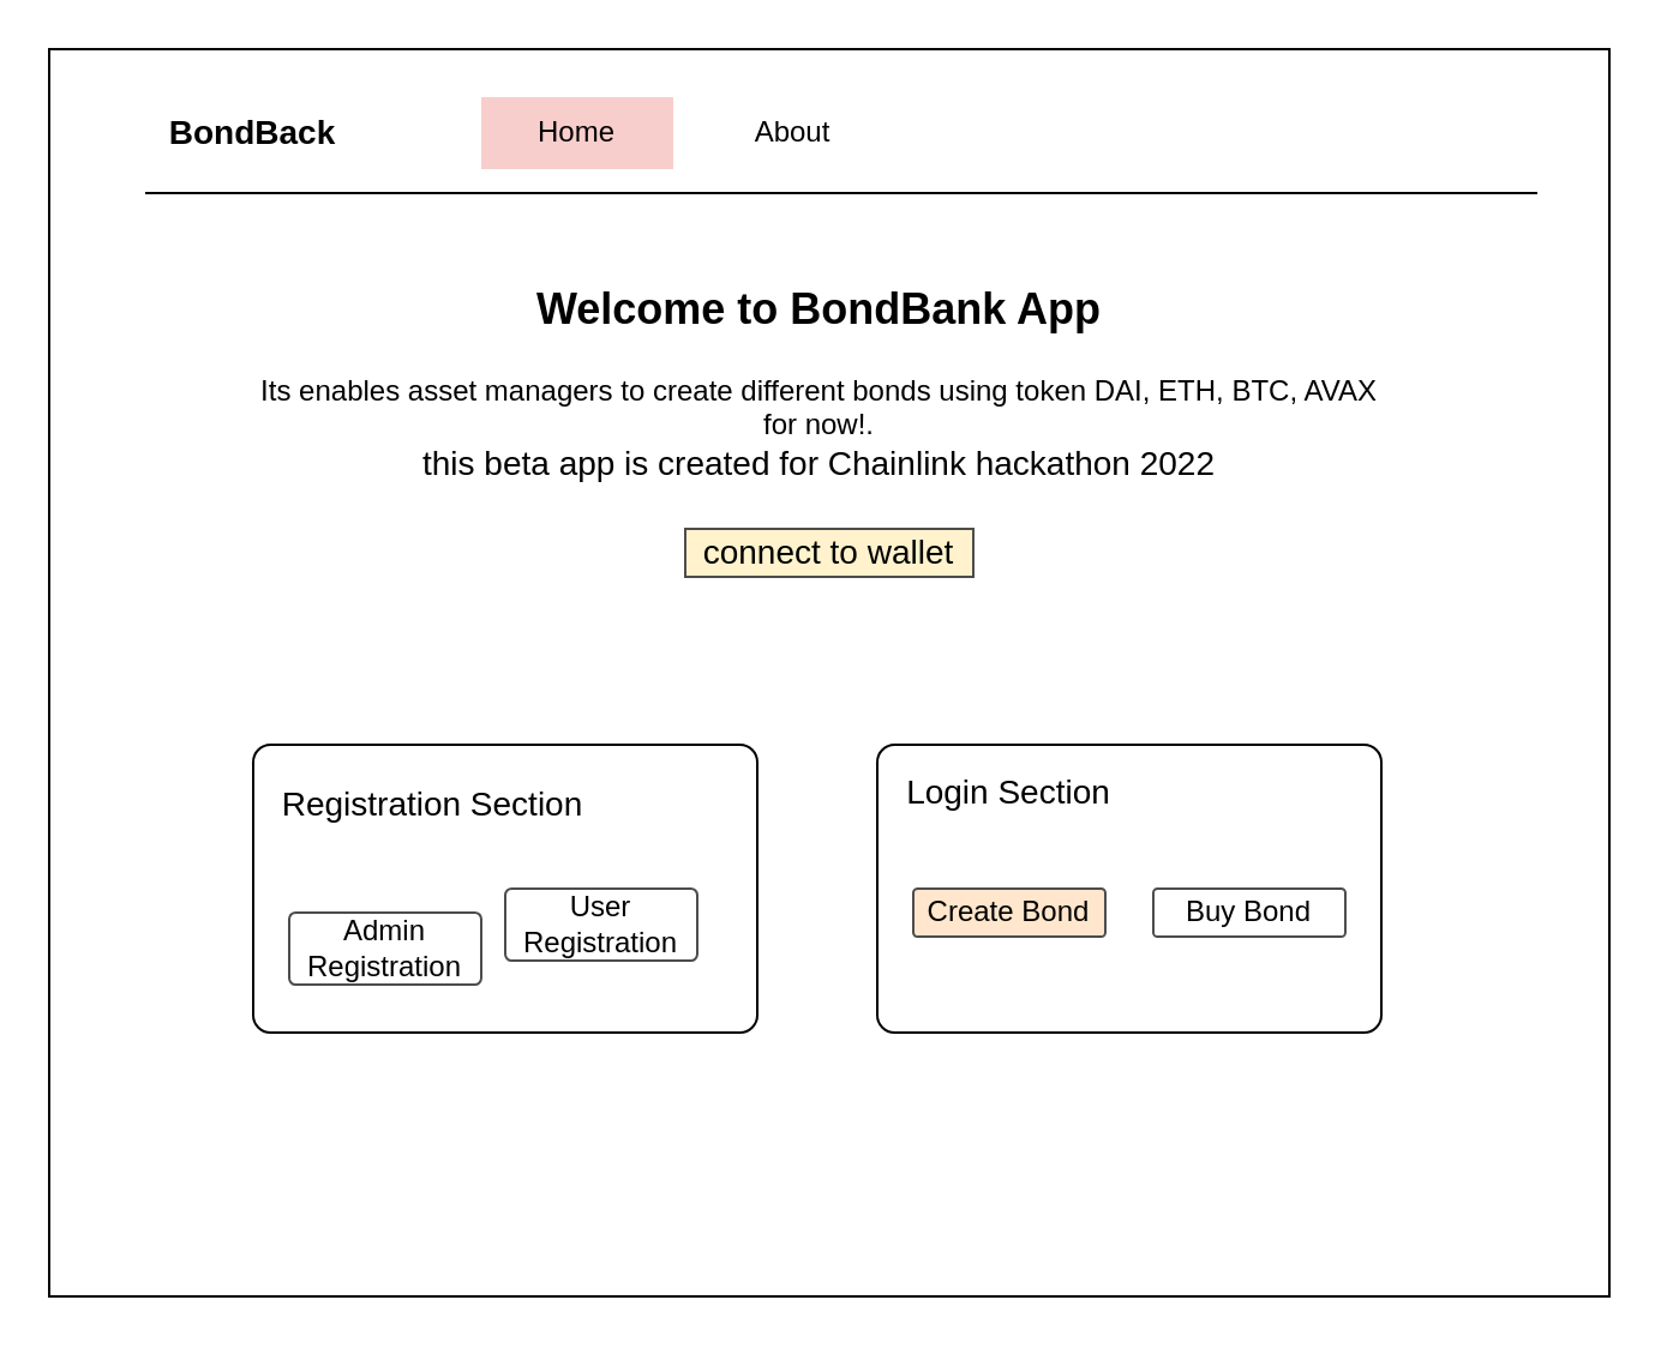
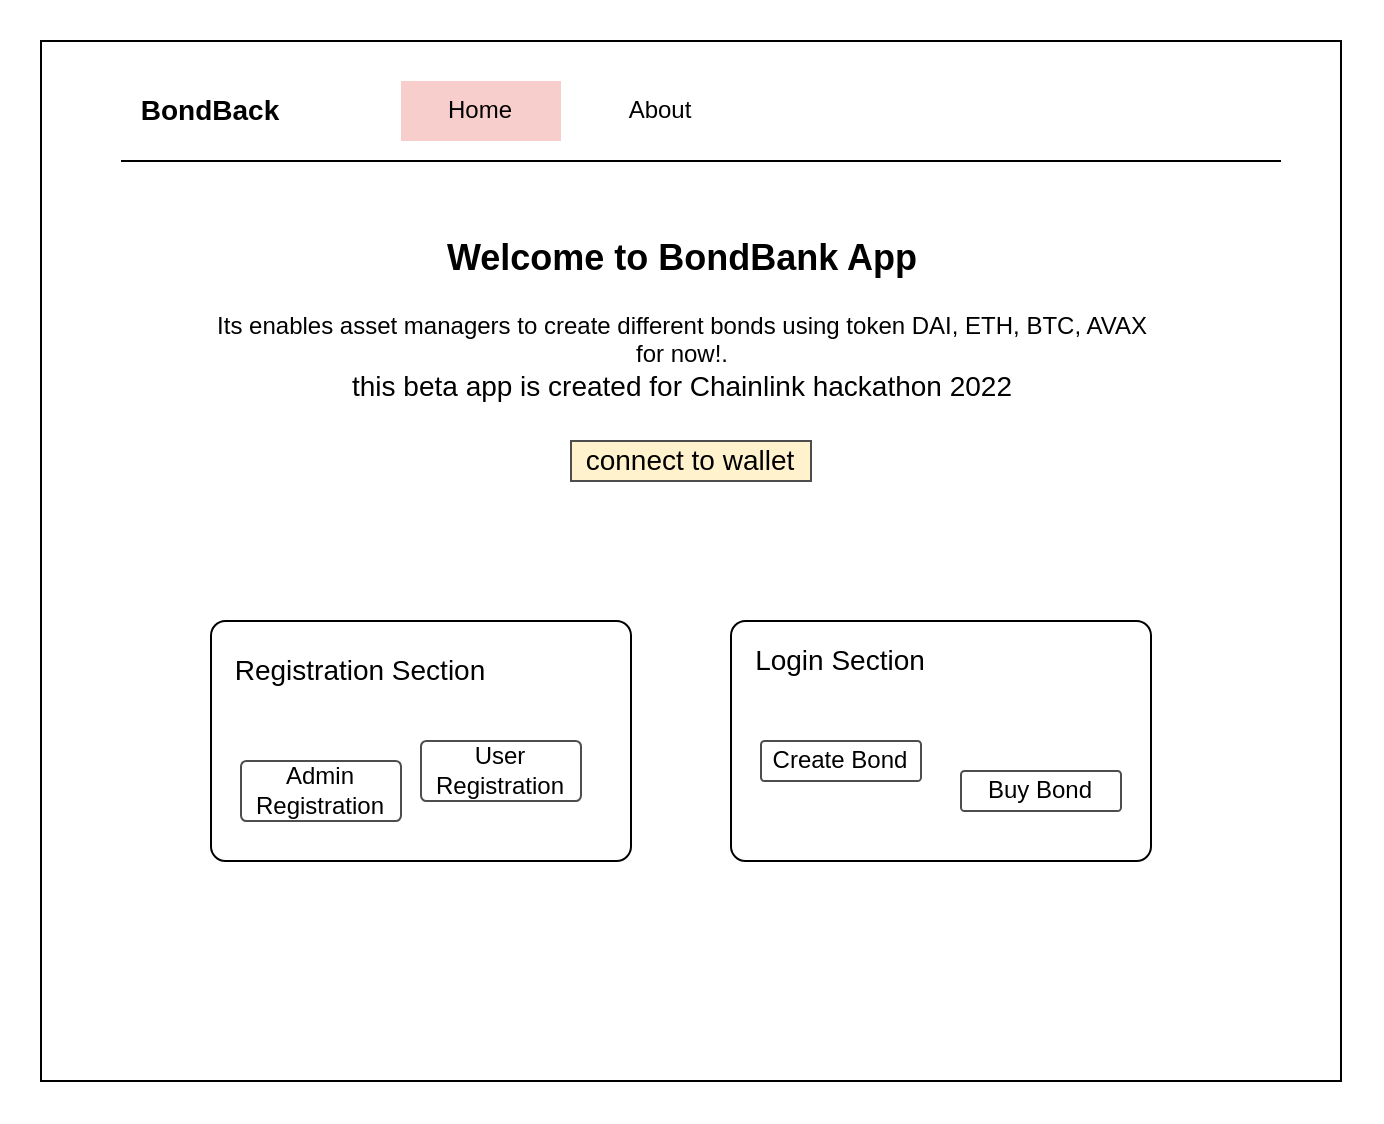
  <mxCell id="0" />
  <mxCell id="1" parent="0" />
  <mxCell id="2" value="" style="rounded=0;whiteSpace=wrap;html=1;" parent="1" vertex="1"><mxGeometry x="20" y="20" width="650" height="520" as="geometry" /></mxCell>
  <mxCell id="3" value="BondBack" style="rounded=0;whiteSpace=wrap;html=1;strokeColor=none;fontFamily=Helvetica;fontSize=14;fontStyle=1" parent="1" vertex="1"><mxGeometry x="40" y="40" width="130" height="30" as="geometry" /></mxCell>
  <mxCell id="4" value="About" style="rounded=0;whiteSpace=wrap;html=1;strokeColor=none;" parent="1" vertex="1"><mxGeometry x="290" y="40" width="80" height="30" as="geometry" /></mxCell>
  <mxCell id="5" value="Home" style="rounded=0;whiteSpace=wrap;html=1;strokeColor=none;fillColor=#f8cecc;" parent="1" vertex="1"><mxGeometry x="200" y="40" width="80" height="30" as="geometry" /></mxCell>
  <mxCell id="6" value="" style="endArrow=none;html=1;rounded=0;" parent="1" edge="1"><mxGeometry width="50" height="50" relative="1" as="geometry"><mxPoint x="60" y="80" as="sourcePoint" /><mxPoint x="320" y="80" as="targetPoint" /><Array as="points"><mxPoint x="640" y="80" /></Array></mxGeometry></mxCell>
  <mxCell id="7" value="&lt;p style=&quot;box-sizing: border-box; line-height: 1; margin: 2rem 0px; font-size: 14px;&quot;&gt;&lt;/p&gt;&lt;h2 style=&quot;text-align: center;&quot;&gt;Welcome to BondBank App&lt;/h2&gt;&lt;div style=&quot;text-align: center;&quot;&gt;&lt;span style=&quot;background-color: initial;&quot;&gt;Its enables asset managers to create different bonds using token DAI, ETH, BTC, AVAX for now!.&lt;/span&gt;&lt;/div&gt;&lt;div style=&quot;text-align: center;&quot;&gt;&lt;span style=&quot;background-color: initial; font-size: 14px;&quot;&gt;this beta app is created for Chainlink hackathon 2022&lt;/span&gt;&lt;/div&gt;&lt;p&gt;&lt;/p&gt;" style="rounded=0;whiteSpace=wrap;html=1;align=left;strokeColor=none;" parent="1" vertex="1"><mxGeometry x="105" y="90" width="470" height="120" as="geometry" /></mxCell>
  <mxCell id="8" value="connect to wallet" style="rounded=0;whiteSpace=wrap;html=1;fontFamily=Helvetica;fontSize=14;strokeColor=#4D4D4D;fillColor=#fff2cc;" parent="1" vertex="1"><mxGeometry x="285" y="220" width="120" height="20" as="geometry" /></mxCell>
  <mxCell id="9" value="" style="rounded=1;whiteSpace=wrap;html=1;fontFamily=Helvetica;fontSize=14;arcSize=6;" parent="1" vertex="1"><mxGeometry x="365" y="310" width="210" height="120" as="geometry" /></mxCell>
  <mxCell id="10" value="" style="rounded=1;whiteSpace=wrap;html=1;fontFamily=Helvetica;fontSize=14;arcSize=6;" parent="1" vertex="1"><mxGeometry x="105" y="310" width="210" height="120" as="geometry" /></mxCell>
  <mxCell id="11" value="Login Section" style="rounded=0;whiteSpace=wrap;html=1;strokeColor=none;fontFamily=Helvetica;fontSize=14;" parent="1" vertex="1"><mxGeometry x="370" y="320" width="100" height="20" as="geometry" /></mxCell>
- <mxCell id="12" value="Create Bond" style="rounded=1;whiteSpace=wrap;html=1;strokeColor=#4D4D4D;fontFamily=Helvetica;fontSize=12;arcSize=9;fillColor=#ffe6cc;" parent="1" vertex="1"><mxGeometry x="380" y="370" width="80" height="20" as="geometry" /></mxCell>
- <mxCell id="13" value="Buy Bond" style="rounded=1;whiteSpace=wrap;html=1;strokeColor=#4D4D4D;fontFamily=Helvetica;fontSize=12;arcSize=9;" parent="1" vertex="1"><mxGeometry x="480" y="370" width="80" height="20" as="geometry" /></mxCell>
+ <mxCell id="12" value="Create Bond" style="rounded=1;whiteSpace=wrap;html=1;strokeColor=#4D4D4D;fontFamily=Helvetica;fontSize=12;arcSize=9;" parent="1" vertex="1"><mxGeometry x="380" y="370" width="80" height="20" as="geometry" /></mxCell>
+ <mxCell id="13" value="Buy Bond" style="rounded=1;whiteSpace=wrap;html=1;strokeColor=#4D4D4D;fontFamily=Helvetica;fontSize=12;arcSize=9;" parent="1" vertex="1"><mxGeometry x="480" y="385" width="80" height="20" as="geometry" /></mxCell>
  <mxCell id="14" value="&lt;span style=&quot;font-size: 14px;&quot;&gt;Registration Section&lt;/span&gt;" style="rounded=0;whiteSpace=wrap;html=1;strokeColor=none;fontFamily=Helvetica;fontSize=12;" parent="1" vertex="1"><mxGeometry x="110" y="320" width="140" height="30" as="geometry" /></mxCell>
  <mxCell id="15" value="Admin Registration" style="rounded=1;whiteSpace=wrap;html=1;strokeColor=#4D4D4D;fontFamily=Helvetica;fontSize=12;arcSize=9;" parent="1" vertex="1"><mxGeometry x="120" y="380" width="80" height="30" as="geometry" /></mxCell>
  <mxCell id="16" value="User Registration" style="rounded=1;whiteSpace=wrap;html=1;strokeColor=#4D4D4D;fontFamily=Helvetica;fontSize=12;arcSize=9;" parent="1" vertex="1"><mxGeometry x="210" y="370" width="80" height="30" as="geometry" /></mxCell>
